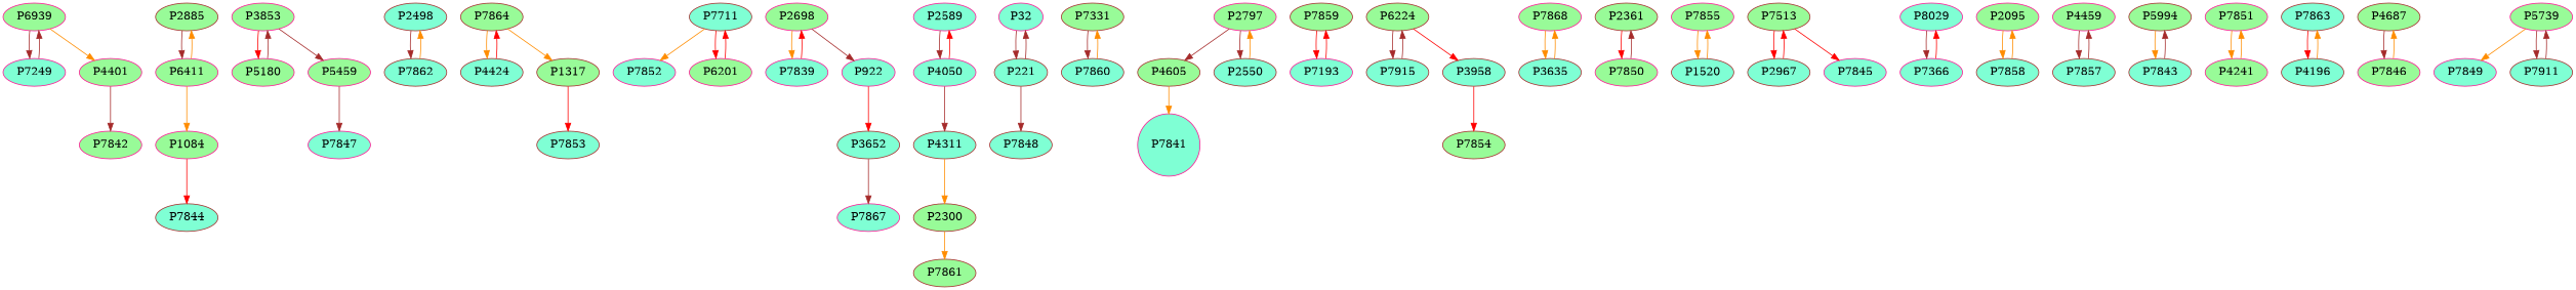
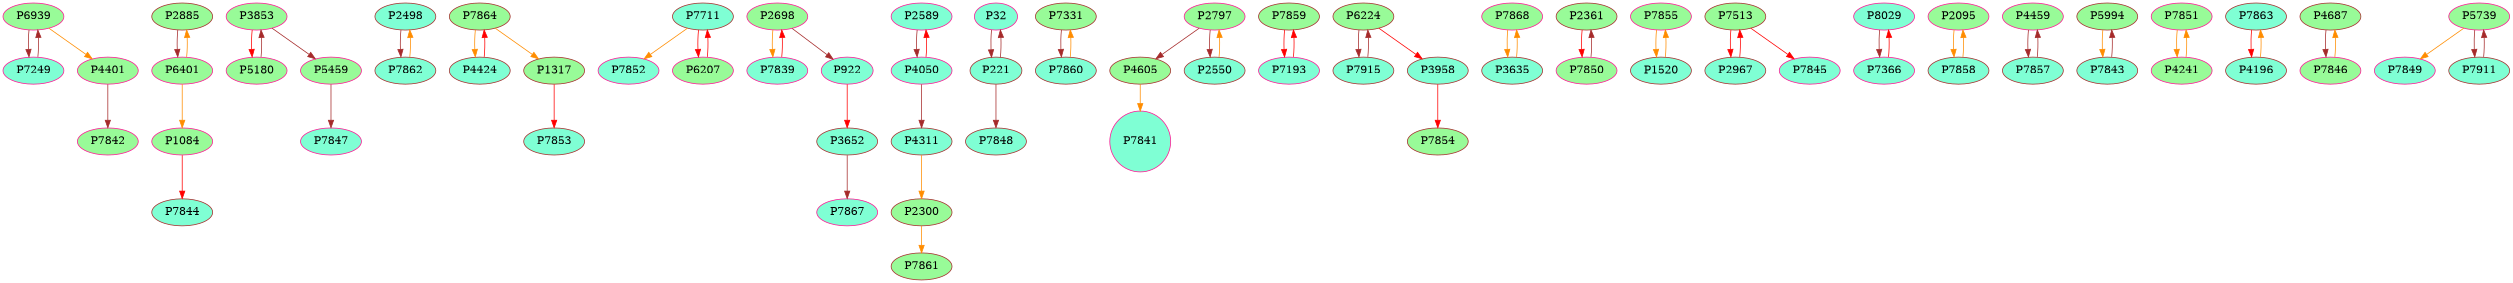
  digraph {
    node [color=brown fillcolor=aquamarine style=filled]
    edge [color=brown]
    P6939 [color=deeppink fillcolor=palegreen]
    P7249 [color=deeppink]
    P4401 [color=deeppink fillcolor=palegreen]
    P7842 [color=deeppink fillcolor=palegreen]
    P2885 [fillcolor=palegreen]
-   P6411 [color=deeppink fillcolor=palegreen]
+   P6411 [color=deeppink fillcolor=palegreen label=P6401]
    P1084 [color=deeppink fillcolor=palegreen]
    P7844
    P3853 [color=deeppink fillcolor=palegreen]
    P5180 [color=deeppink fillcolor=palegreen]
    P5459 [color=deeppink fillcolor=palegreen]
    P7847 [color=deeppink]
    P2498
    P7862
    P7864 [fillcolor=palegreen]
    P4424
    P1317 [fillcolor=palegreen]
    P7853
    P7852 [color=deeppink]
    P7711
-   P6207 [color=deeppink fillcolor=palegreen label=P6201]
+   P6207 [color=deeppink fillcolor=palegreen]
    P7867 [color=deeppink]
    P3652
    P7839 [color=deeppink]
    P2698 [color=deeppink fillcolor=palegreen]
    P922 [color=deeppink]
    P2589 [color=deeppink]
    P4050 [color=deeppink]
    P4311
    P2300 [fillcolor=palegreen]
    P32 [color=deeppink]
    P221
    P7848
    P7331 [fillcolor=palegreen]
    P7860
    P2797 [color=deeppink fillcolor=palegreen]
    P4605 [fillcolor=palegreen]
    P2550
    P7841 [color=deeppink shape=circle]
    P7859 [fillcolor=palegreen]
    P7193 [color=deeppink]
    P6224 [fillcolor=palegreen]
    P7915
    P3958
    P7854 [fillcolor=palegreen]
    P7868 [color=deeppink fillcolor=palegreen]
    P3635
    P2361 [fillcolor=palegreen]
    P7850 [color=deeppink fillcolor=palegreen]
    P7855 [color=deeppink fillcolor=palegreen]
    P1520
    P7513 [fillcolor=palegreen]
    P2967
    P7845 [color=deeppink]
    P8029 [color=deeppink]
    n56 [color=deeppink label=P7366]
    P2095 [color=deeppink fillcolor=palegreen]
    P7858
    P4459 [color=deeppink fillcolor=palegreen]
    P7857
    P7861 [fillcolor=palegreen]
    P5994 [fillcolor=palegreen]
    P7843
    P7851 [color=deeppink fillcolor=palegreen]
    P4241 [color=deeppink fillcolor=palegreen]
    P7863
    P4196
    P4687 [fillcolor=palegreen]
    P7846 [color=deeppink fillcolor=palegreen]
    P5739 [color=deeppink fillcolor=palegreen]
    P7849 [color=deeppink]
    P7911
    P6939 -> P7249
    P6939 -> P4401 [color=darkorange]
    P7249 -> P6939
    P4401 -> P7842
    P2885 -> P6411
    P6411 -> P2885 [color=darkorange]
    P6411 -> P1084 [color=darkorange]
    P1084 -> P7844 [color=red]
    P3853 -> P5180 [color=red]
    P3853 -> P5459
    P5180 -> P3853
    P5459 -> P7847
    P2498 -> P7862
    P7862 -> P2498 [color=darkorange]
    P7864 -> P4424 [color=darkorange]
    P7864 -> P1317 [color=darkorange]
    P4424 -> P7864 [color=red]
    P1317 -> P7853 [color=red]
    P7711 -> P7852 [color=darkorange]
    P7711 -> P6207 [color=red]
    P6207 -> P7711 [color=red]
    P3652 -> P7867
    P7839 -> P2698 [color=red]
    P2698 -> P7839 [color=darkorange]
    P2698 -> P922
    P922 -> P3652 [color=red]
    P2589 -> P4050
    P4050 -> P2589 [color=red]
    P4050 -> P4311
    P4311 -> P2300 [color=darkorange]
    P2300 -> P7861 [color=darkorange]
    P32 -> P221
    P221 -> P32
    P221 -> P7848
    P7331 -> P7860
    P7860 -> P7331 [color=darkorange]
    P2797 -> P4605
    P2797 -> P2550
    P4605 -> P7841 [color=darkorange]
    P2550 -> P2797 [color=darkorange]
    P7859 -> P7193 [color=red]
    P7193 -> P7859 [color=red]
    P6224 -> P7915
    P6224 -> P3958 [color=red]
    P7915 -> P6224
    P3958 -> P7854 [color=red]
    P7868 -> P3635 [color=darkorange]
    P3635 -> P7868 [color=darkorange]
    P2361 -> P7850 [color=red]
    P7850 -> P2361
    P7855 -> P1520 [color=darkorange]
    P1520 -> P7855 [color=darkorange]
    P7513 -> P2967 [color=red]
    P7513 -> P7845 [color=red]
    P2967 -> P7513 [color=red]
    P8029 -> n56
    n56 -> P8029 [color=red]
    P2095 -> P7858 [color=darkorange]
    P7858 -> P2095 [color=darkorange]
    P4459 -> P7857
    P7857 -> P4459
    P5994 -> P7843 [color=darkorange]
    P7843 -> P5994
    P7851 -> P4241 [color=darkorange]
    P4241 -> P7851 [color=darkorange]
    P7863 -> P4196 [color=red]
    P4196 -> P7863 [color=darkorange]
    P4687 -> P7846
    P7846 -> P4687 [color=darkorange]
    P5739 -> P7849 [color=darkorange]
    P5739 -> P7911
    P7911 -> P5739
  }
